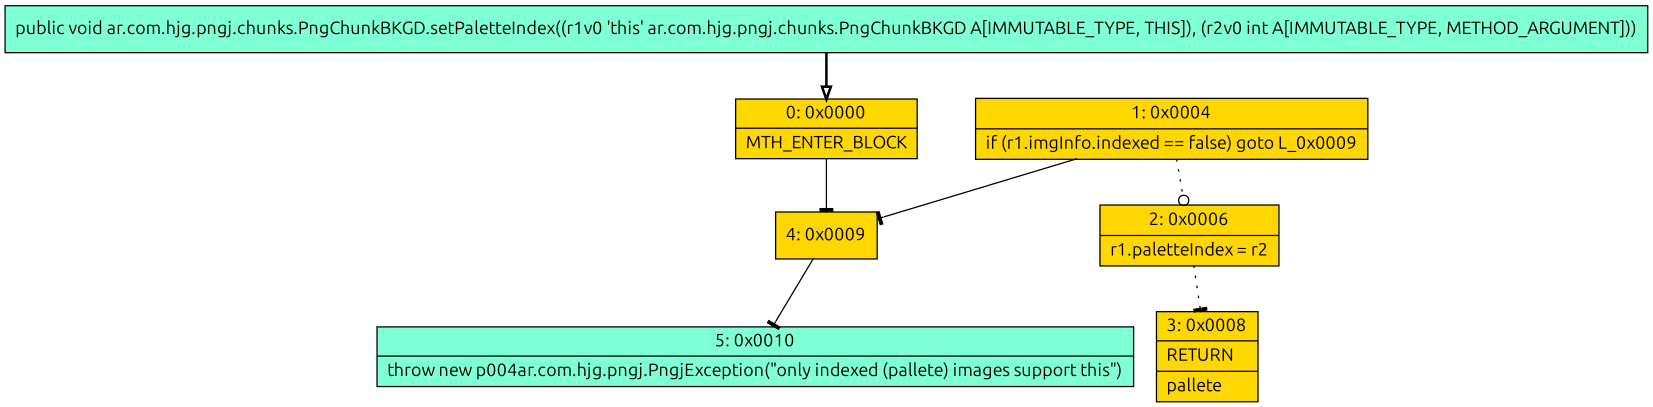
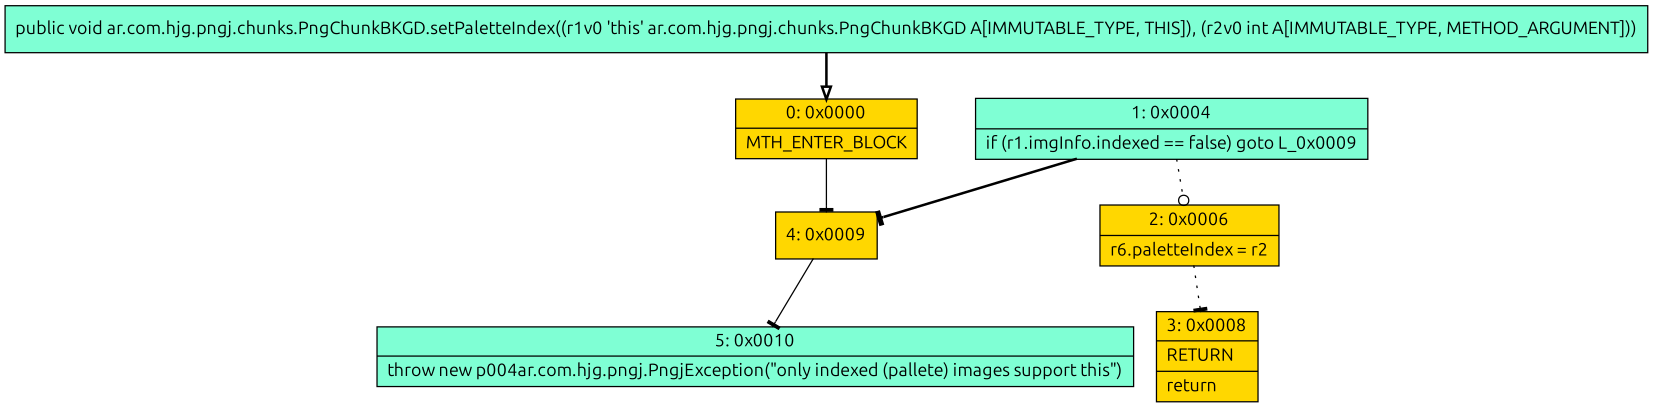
  digraph {
    fontname=Ubuntu
    node [fillcolor=gold fontname=Ubuntu shape=record style=filled]
    edge [arrowhead=tee fontname=Ubuntu style=solid]
    n1 [label="{0\:\ 0x0000|MTH_ENTER_BLOCK\l}"]
    n2 [label="{4\:\ 0x0009}"]
-   n3 [label="{1\:\ 0x0004|if (r1.imgInfo.indexed == false) goto L_0x0009\l}"]
-   n4 [label="{2\:\ 0x0006|r1.paletteIndex = r2\l}"]
-   n5 [label="{3\:\ 0x0008|RETURN\l|pallete\l}"]
+   n3 [fillcolor=aquamarine label="{1\:\ 0x0004|if (r1.imgInfo.indexed == false) goto L_0x0009\l}"]
+   n4 [label="{2\:\ 0x0006|r6.paletteIndex = r2\l}"]
+   n5 [label="{3\:\ 0x0008|RETURN\l|return\l}"]
    n6 [fillcolor=aquamarine label="{5\:\ 0x0010|throw new p004ar.com.hjg.pngj.PngjException(\"only indexed (pallete) images support this\")\l}"]
    n7 [fillcolor=aquamarine label="{public void ar.com.hjg.pngj.chunks.PngChunkBKGD.setPaletteIndex((r1v0 'this' ar.com.hjg.pngj.chunks.PngChunkBKGD A[IMMUTABLE_TYPE, THIS]), (r2v0 int A[IMMUTABLE_TYPE, METHOD_ARGUMENT])) }"]
    n1 -> n2
    n2 -> n6
-   n3 -> n2
+   n3 -> n2 [style=bold]
    n3 -> n4 [arrowhead=odot style=dotted]
    n4 -> n5 [style=dotted]
    n7 -> n1 [arrowhead=onormal style=bold]
  }
